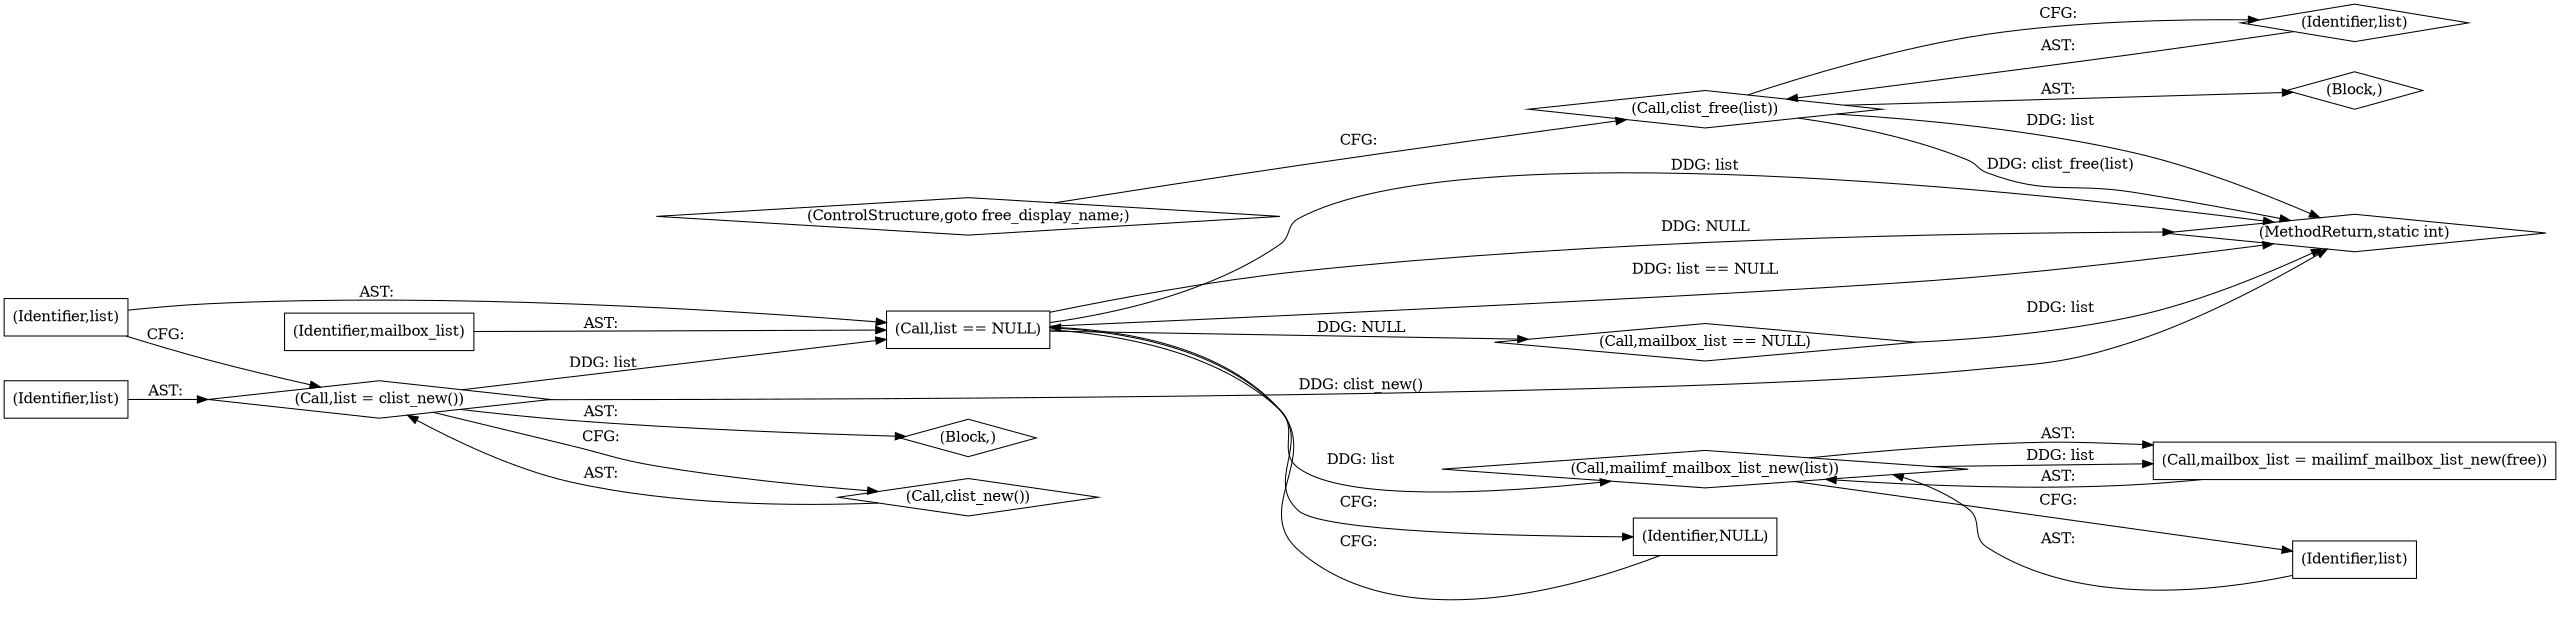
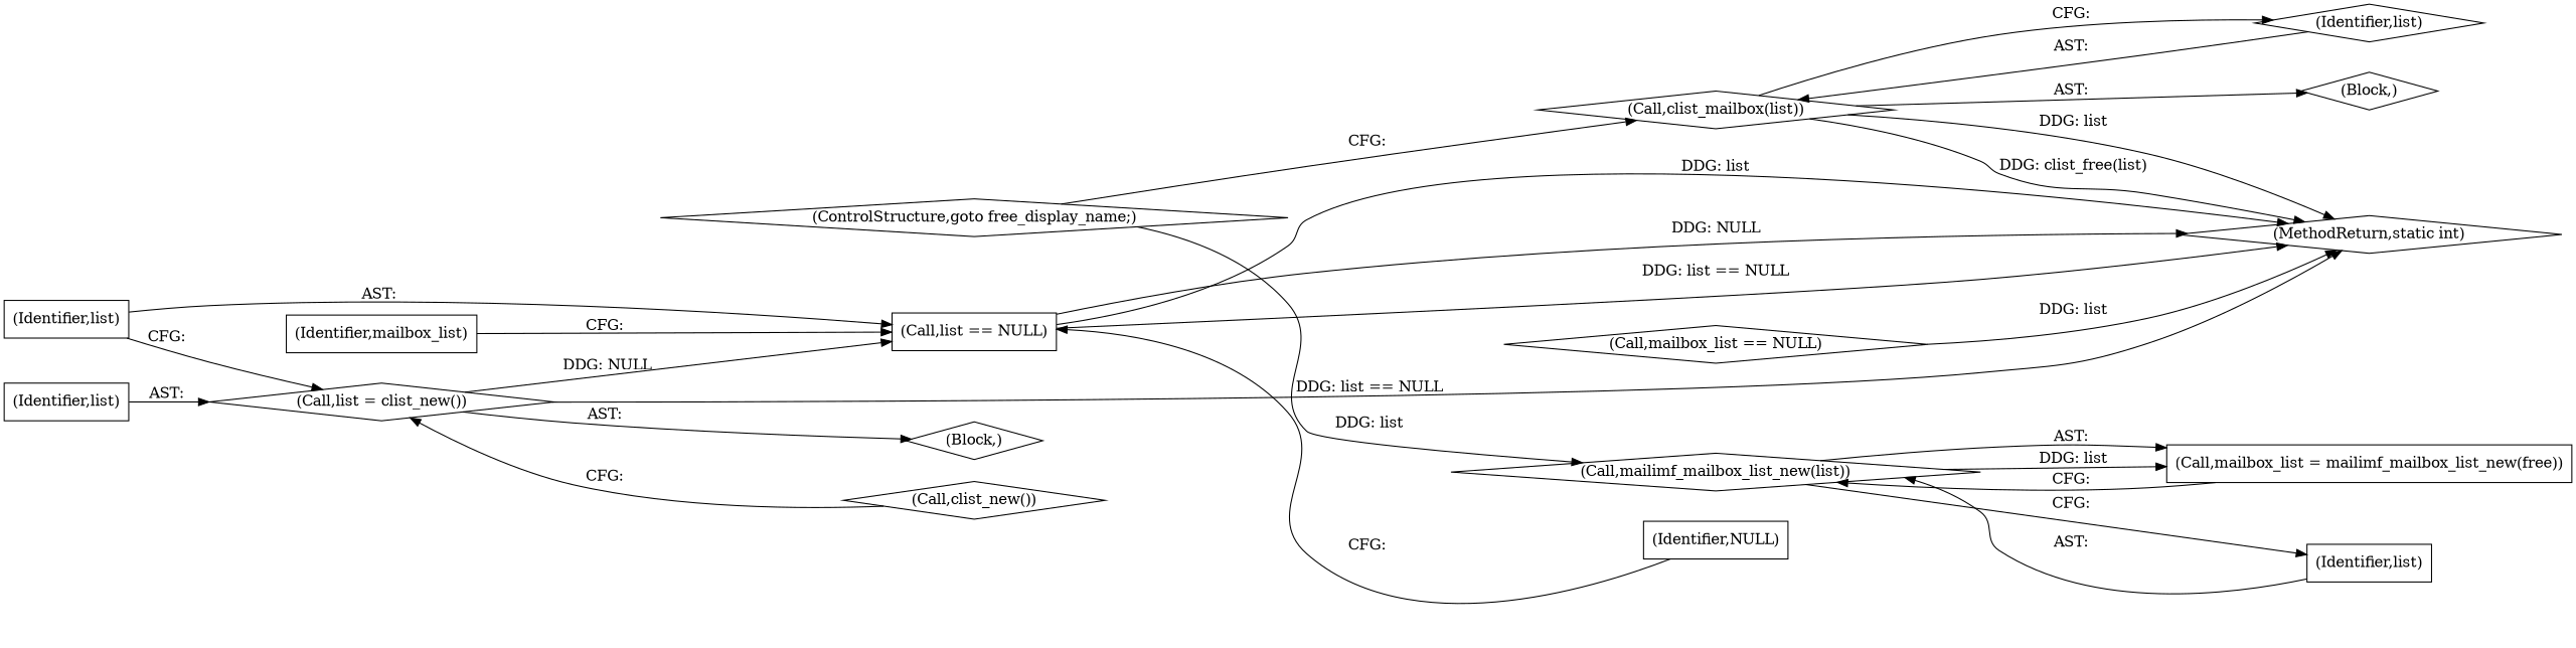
  digraph {
    rankdir=LR
    node [shape=diamond]
-   n1 [label="(Call,clist_free(list))"]
+   n1 [label="(Call,clist_mailbox(list))"]
    n2 [label="(Identifier,list)"]
    n3 [label="(Block,)"]
    n4 [label="(MethodReturn,static int)"]
    n5 [label="(Call,mailimf_mailbox_list_new(list))"]
    n6 [label="(Call,mailbox_list = mailimf_mailbox_list_new(free))" shape=box]
    n7 [label="(Identifier,list)" shape=box]
    n8 [label="(Call,list == NULL)" shape=box]
    n9 [label="(Call,mailbox_list == NULL)"]
    n10 [label="(Identifier,NULL)" shape=box]
    n11 [label="(Call,list = clist_new())"]
    n12 [label="(Block,)"]
    n13 [label="(Call,clist_new())"]
    n14 [label="(Identifier,list)" shape=box]
    n15 [label="(Identifier,list)" shape=box]
    n16 [label="(Identifier,mailbox_list)" shape=box]
    n17 [label="(ControlStructure,goto free_display_name;)"]
    n1 -> n2 [label="CFG: "]
    n1 -> n3 [label="AST: "]
    n1 -> n4 [label="DDG: list"]
    n1 -> n4 [label="DDG: clist_free(list)"]
    n2 -> n1 [label="AST: "]
    n5 -> n6 [label="AST: "]
    n5 -> n6 [label="DDG: list"]
    n5 -> n7 [label="CFG: "]
-   n6 -> n5 [label="AST: "]
+   n6 -> n5 [label="CFG: "]
    n7 -> n5 [label="AST: "]
    n8 -> n4 [label="DDG: list"]
    n8 -> n4 [label="DDG: NULL"]
    n8 -> n4 [label="DDG: list == NULL"]
-   n8 -> n5 [label="DDG: list"]
-   n8 -> n9 [label="DDG: NULL"]
-   n8 -> n10 [label="CFG: "]
+   n17 -> n5 [label="DDG: list"]
    n9 -> n4 [label="DDG: list"]
    n10 -> n8 [label="CFG: "]
-   n11 -> n4 [label="DDG: clist_new()"]
-   n11 -> n8 [label="DDG: list"]
+   n11 -> n4 [label="DDG: list == NULL"]
+   n11 -> n8 [label="DDG: NULL"]
    n11 -> n12 [label="AST: "]
-   n11 -> n13 [label="CFG: "]
-   n13 -> n11 [label="AST: "]
+   n13 -> n11 [label="CFG: "]
    n14 -> n8 [label="AST: "]
    n14 -> n11 [label="CFG: "]
    n15 -> n11 [label="AST: "]
-   n16 -> n8 [label="AST: "]
+   n16 -> n8 [label="CFG: "]
    n17 -> n1 [label="CFG: "]
  }
